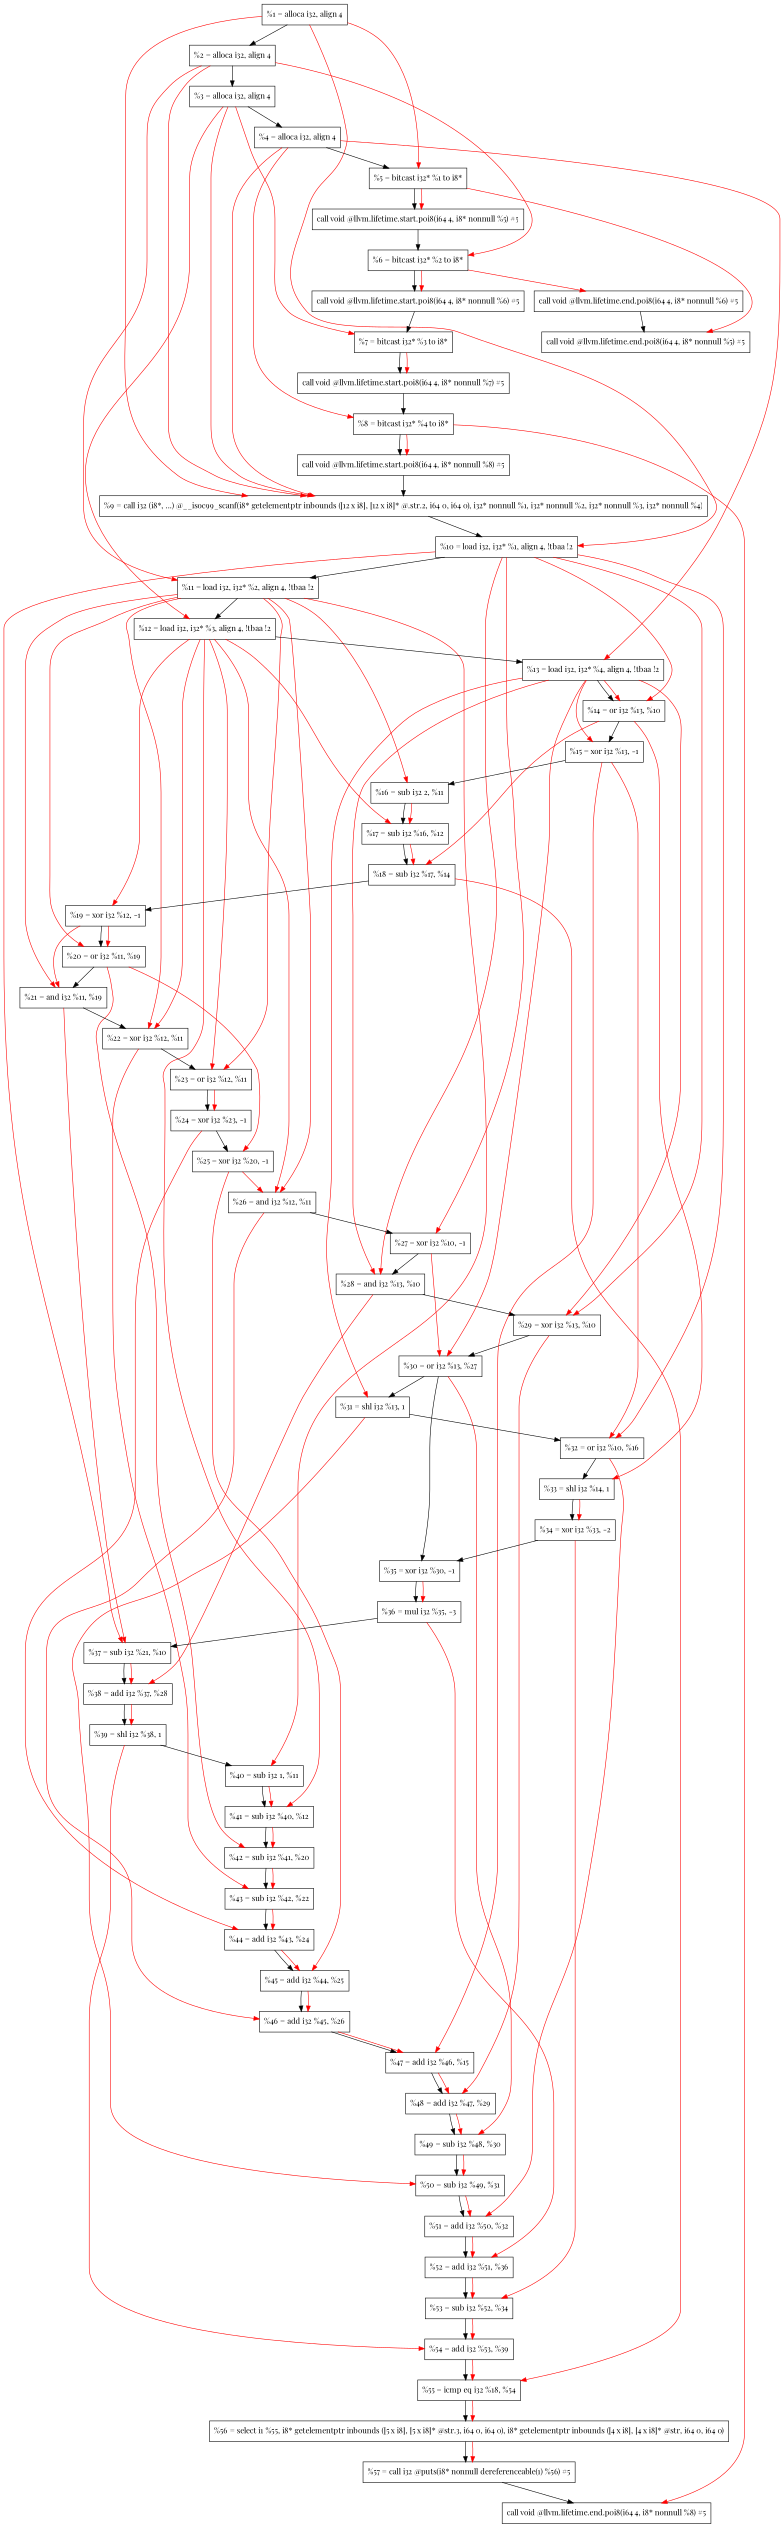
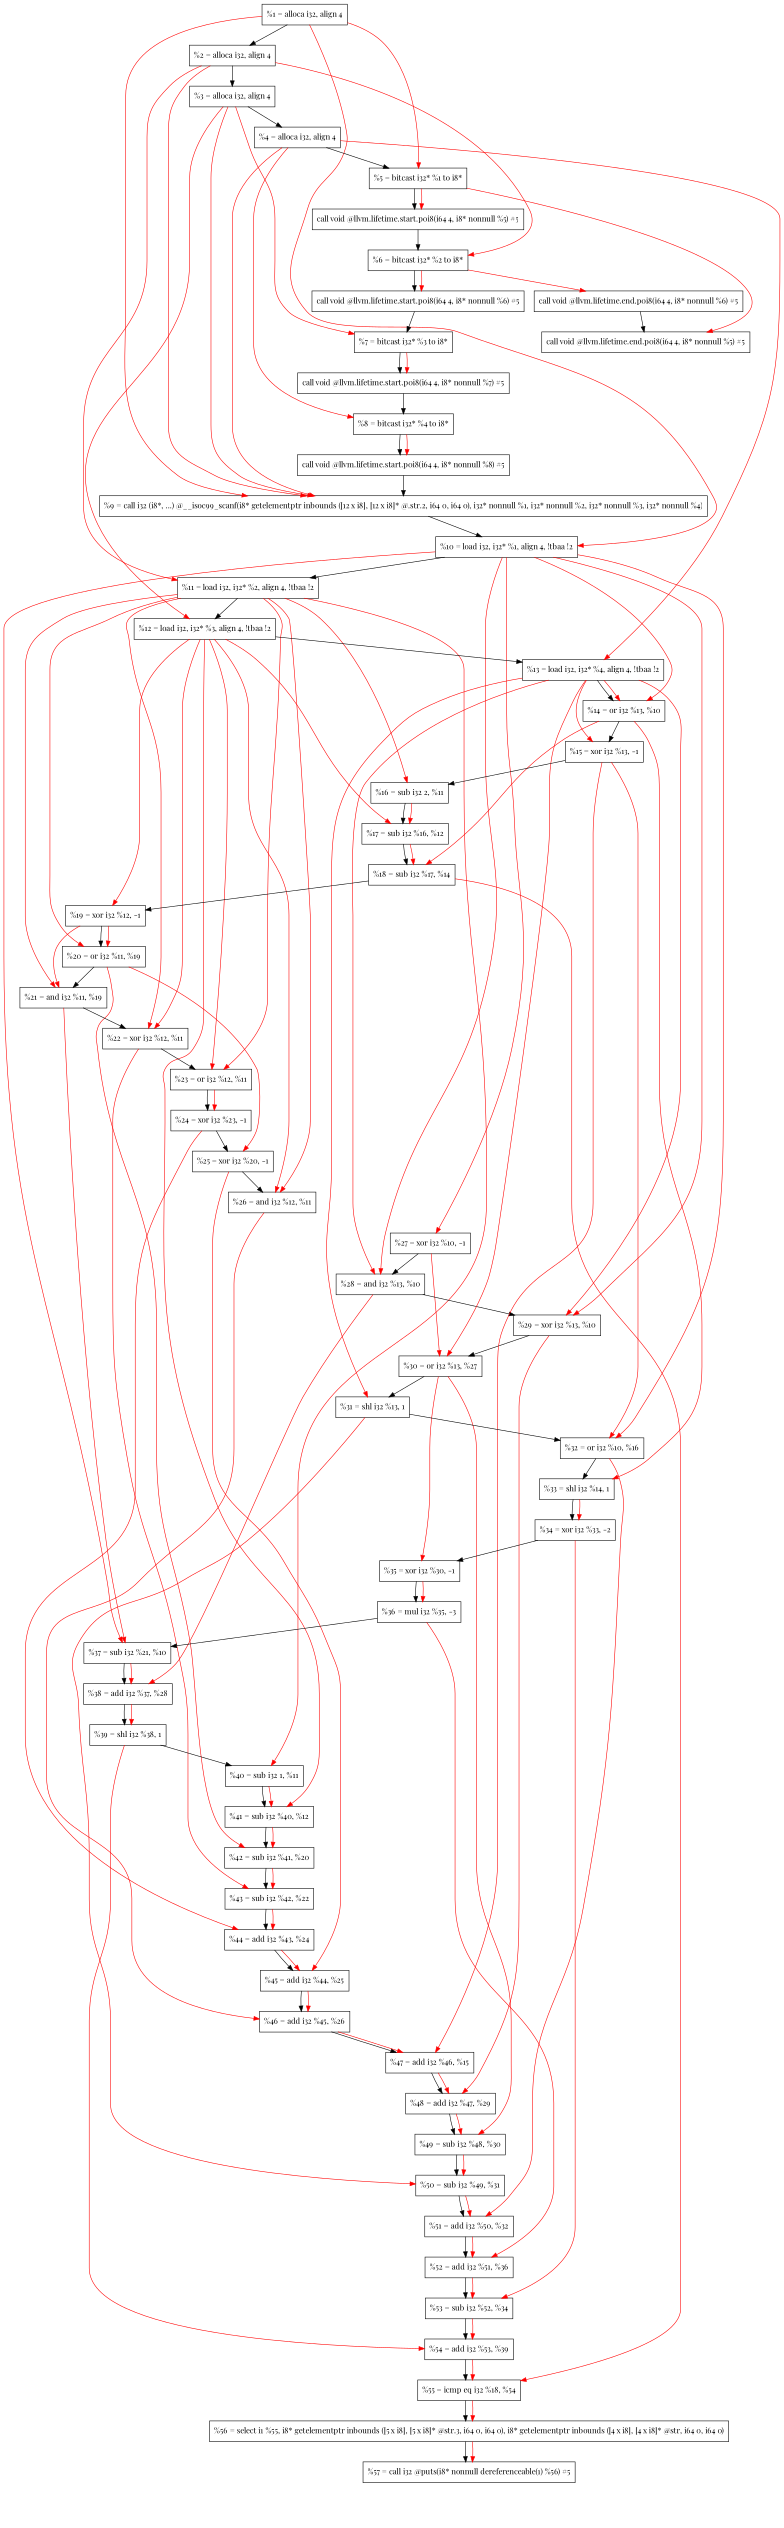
  digraph {
    fontname="Playfair Display"
    node [fontname="Playfair Display" shape=record]
    edge [fontname="Playfair Display" color=red]
    n1 [label="  %1 = alloca i32, align 4"]
    n2 [label="  %2 = alloca i32, align 4"]
    n3 [label="  %5 = bitcast i32* %1 to i8*"]
    n4 [label="  %9 = call i32 (i8*, ...) @__isoc99_scanf(i8* getelementptr inbounds ([12 x i8], [12 x i8]* @.str.2, i64 0, i64 0), i32* nonnull %1, i32* nonnull %2, i32* nonnull %3, i32* nonnull %4)"]
    n5 [label="  %10 = load i32, i32* %1, align 4, !tbaa !2"]
    n6 [label="  %3 = alloca i32, align 4"]
    n7 [label="  %6 = bitcast i32* %2 to i8*"]
    n8 [label="  %11 = load i32, i32* %2, align 4, !tbaa !2"]
    n9 [label="  call void @llvm.lifetime.start.p0i8(i64 4, i8* nonnull %5) #5"]
    n10 [label="  call void @llvm.lifetime.end.p0i8(i64 4, i8* nonnull %5) #5"]
    n11 [label="  %14 = or i32 %13, %10"]
    n12 [label="  %27 = xor i32 %10, -1"]
    n13 [label="  %28 = and i32 %13, %10"]
    n14 [label="  %29 = xor i32 %13, %10"]
    n15 [label="%32 = or i32 %10, %16"]
    n16 [label="  %37 = sub i32 %21, %10"]
    n17 [label="  %4 = alloca i32, align 4"]
    n18 [label="  %7 = bitcast i32* %3 to i8*"]
    n19 [label="  %12 = load i32, i32* %3, align 4, !tbaa !2"]
    n20 [label="  call void @llvm.lifetime.start.p0i8(i64 4, i8* nonnull %6) #5"]
    n21 [label="  call void @llvm.lifetime.end.p0i8(i64 4, i8* nonnull %6) #5"]
    n22 [label="  %16 = sub i32 2, %11"]
    n23 [label="  %20 = or i32 %11, %19"]
    n24 [label="  %21 = and i32 %11, %19"]
    n25 [label="  %22 = xor i32 %12, %11"]
    n26 [label="  %23 = or i32 %12, %11"]
    n27 [label="  %26 = and i32 %12, %11"]
    n28 [label="  %40 = sub i32 1, %11"]
    n29 [label="  %8 = bitcast i32* %4 to i8*"]
    n30 [label="  %13 = load i32, i32* %4, align 4, !tbaa !2"]
    n31 [label="  call void @llvm.lifetime.start.p0i8(i64 4, i8* nonnull %7) #5"]
    n32 [label="  %17 = sub i32 %16, %12"]
    n33 [label="  %19 = xor i32 %12, -1"]
    n34 [label="  %41 = sub i32 %40, %12"]
    n35 [label="  call void @llvm.lifetime.start.p0i8(i64 4, i8* nonnull %8) #5"]
-   n36 [label="  call void @llvm.lifetime.end.p0i8(i64 4, i8* nonnull %8) #5"]
    n37 [label="  %15 = xor i32 %13, -1"]
    n38 [label="  %30 = or i32 %13, %27"]
    n39 [label="  %31 = shl i32 %13, 1"]
    n40 [label="  %18 = sub i32 %17, %14"]
    n41 [label="  %33 = shl i32 %14, 1"]
    n42 [label="  %38 = add i32 %37, %28"]
    n43 [label="  %48 = add i32 %47, %29"]
    n44 [label="  %51 = add i32 %50, %32"]
    n45 [label="  %25 = xor i32 %20, -1"]
    n46 [label="  %42 = sub i32 %41, %20"]
    n47 [label="  %43 = sub i32 %42, %22"]
    n48 [label="  %24 = xor i32 %23, -1"]
    n49 [label="  %46 = add i32 %45, %26"]
    n50 [label="  %47 = add i32 %46, %15"]
    n51 [label="  %35 = xor i32 %30, -1"]
    n52 [label="  %49 = sub i32 %48, %30"]
    n53 [label="  %50 = sub i32 %49, %31"]
    n54 [label="  %55 = icmp eq i32 %18, %54"]
    n55 [label="  %34 = xor i32 %33, -2"]
    n56 [label="  %56 = select i1 %55, i8* getelementptr inbounds ([5 x i8], [5 x i8]* @str.3, i64 0, i64 0), i8* getelementptr inbounds ([4 x i8], [4 x i8]* @str, i64 0, i64 0)"]
    n57 [label="  %45 = add i32 %44, %25"]
    n58 [label="  %44 = add i32 %43, %24"]
    n59 [label="  %39 = shl i32 %38, 1"]
    n60 [label="  %36 = mul i32 %35, -3"]
    n61 [label="  %52 = add i32 %51, %36"]
    n62 [label="  %53 = sub i32 %52, %34"]
    n63 [label="  %54 = add i32 %53, %39"]
    n64 [label="  %57 = call i32 @puts(i8* nonnull dereferenceable(1) %56) #5"]
    n1 -> n2 [color=""]
    n1 -> n3
    n1 -> n4
    n1 -> n5
    n2 -> n4
    n2 -> n6 [color=""]
    n2 -> n7
    n2 -> n8
    n3 -> n9 [color=""]
    n3 -> n9
    n3 -> n10
    n4 -> n5 [color=""]
    n5 -> n8 [color=""]
    n5 -> n11
    n5 -> n12
    n5 -> n13
    n5 -> n14
    n5 -> n15
    n5 -> n16
    n6 -> n4
    n6 -> n17 [color=""]
    n6 -> n18
    n6 -> n19
    n7 -> n20 [color=""]
    n7 -> n20
    n7 -> n21
    n8 -> n19 [color=""]
    n8 -> n22
    n8 -> n23
    n8 -> n24
    n8 -> n25
    n8 -> n26
    n8 -> n27
    n8 -> n28
    n9 -> n7 [color=""]
    n11 -> n37 [color=""]
    n11 -> n40
    n11 -> n41
    n12 -> n13 [color=""]
    n12 -> n38
    n13 -> n14 [color=""]
    n13 -> n42
    n14 -> n38 [color=""]
    n14 -> n43
    n15 -> n41 [color=""]
    n15 -> n44
    n16 -> n42 [color=""]
    n16 -> n42
    n17 -> n3 [color=""]
    n17 -> n4
    n17 -> n29
    n17 -> n30
    n18 -> n31 [color=""]
    n18 -> n31
    n19 -> n25
    n19 -> n26
    n19 -> n27
    n19 -> n30 [color=""]
    n19 -> n32
    n19 -> n33
    n19 -> n34
    n20 -> n18 [color=""]
    n21 -> n10 [color=""]
    n22 -> n32 [color=""]
    n22 -> n32
    n23 -> n24 [color=""]
    n23 -> n45
    n23 -> n46
    n24 -> n16
    n24 -> n25 [color=""]
    n25 -> n26 [color=""]
    n25 -> n47
    n26 -> n48 [color=""]
    n26 -> n48
-   n27 -> n12 [color=""]
    n27 -> n49
    n28 -> n34 [color=""]
    n28 -> n34
    n29 -> n35 [color=""]
    n29 -> n35
-   n29 -> n36
    n30 -> n11 [color=""]
    n30 -> n11
    n30 -> n13
    n30 -> n14
    n30 -> n37
    n30 -> n38
    n30 -> n39
    n31 -> n29 [color=""]
    n32 -> n40 [color=""]
    n32 -> n40
    n33 -> n23 [color=""]
    n33 -> n23
    n33 -> n24
    n34 -> n46 [color=""]
    n34 -> n46
    n35 -> n4 [color=""]
    n37 -> n15
    n37 -> n22 [color=""]
    n37 -> n50
    n38 -> n39 [color=""]
-   n38 -> n51 [color=black]
+   n38 -> n51
    n38 -> n52
    n39 -> n15 [color=""]
    n39 -> n53
    n40 -> n33 [color=""]
    n40 -> n54
    n41 -> n55 [color=""]
    n41 -> n55
    n42 -> n59 [color=""]
    n42 -> n59
    n43 -> n52 [color=""]
    n43 -> n52
    n44 -> n61 [color=""]
    n44 -> n61
-   n45 -> n27
+   n45 -> n27 [color=""]
    n45 -> n57
    n46 -> n47 [color=""]
    n46 -> n47
    n47 -> n58 [color=""]
    n47 -> n58
    n48 -> n45 [color=""]
    n48 -> n58
    n49 -> n50 [color=""]
    n49 -> n50
    n50 -> n43 [color=""]
    n50 -> n43
    n51 -> n60 [color=""]
    n51 -> n60
    n52 -> n53 [color=""]
    n52 -> n53
    n53 -> n44 [color=""]
    n53 -> n44
    n54 -> n56 [color=""]
    n54 -> n56
    n55 -> n51 [color=""]
    n55 -> n62
    n56 -> n64 [color=""]
    n56 -> n64
    n57 -> n49 [color=""]
    n57 -> n49
    n58 -> n57 [color=""]
    n58 -> n57
    n59 -> n28 [color=""]
    n59 -> n63
    n60 -> n16 [color=""]
    n60 -> n61
    n61 -> n62 [color=""]
    n61 -> n62
    n62 -> n63 [color=""]
    n62 -> n63
    n63 -> n54 [color=""]
    n63 -> n54
-   n64 -> n36 [color=""]
  }
